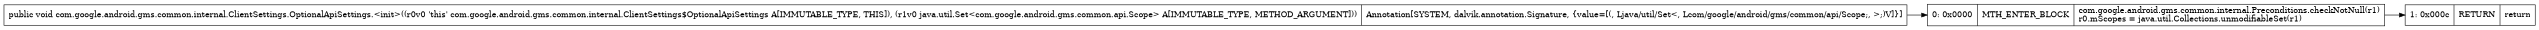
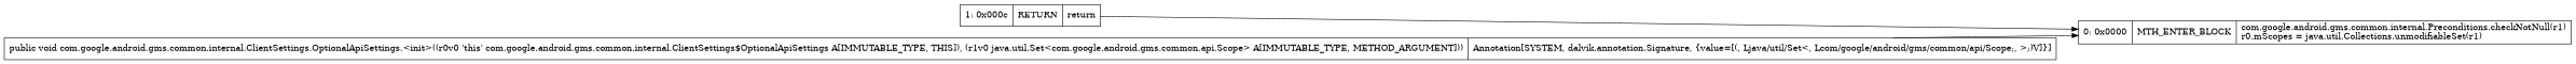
  digraph {
    rankdir=LR
    node [shape=record]
    n1 [label="{0\:\ 0x0000|MTH_ENTER_BLOCK\l|com.google.android.gms.common.internal.Preconditions.checkNotNull(r1)\lr0.mScopes = java.util.Collections.unmodifiableSet(r1)\l}"]
    n2 [label="{1\:\ 0x000c|RETURN\l|return\l}"]
    n3 [label="{public void com.google.android.gms.common.internal.ClientSettings.OptionalApiSettings.\<init\>((r0v0 'this' com.google.android.gms.common.internal.ClientSettings$OptionalApiSettings A[IMMUTABLE_TYPE, THIS]), (r1v0 java.util.Set\<com.google.android.gms.common.api.Scope\> A[IMMUTABLE_TYPE, METHOD_ARGUMENT]))  | Annotation[SYSTEM, dalvik.annotation.Signature, \{value=[(, Ljava\/util\/Set\<, Lcom\/google\/android\/gms\/common\/api\/Scope;, \>;)V]\}]\l}"]
-   n1 -> n2
+   n2 -> n1
    n3 -> n1
  }
